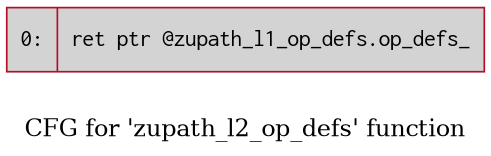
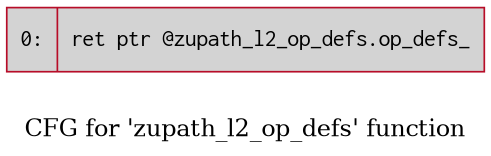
  digraph {
    label="CFG for 'zupath_l2_op_defs' function"
    rankdir=LR
-   n1 [color="#b70d28ff" fillcolor=lightgrey fontname=Courier label="{0:\l|  ret ptr @zupath_l1_op_defs.op_defs_\l}" shape=record style=filled]
+   n1 [color="#b70d28ff" fillcolor=lightgrey fontname=Courier label="{0:\l|  ret ptr @zupath_l2_op_defs.op_defs_\l}" shape=record style=filled]
  }
